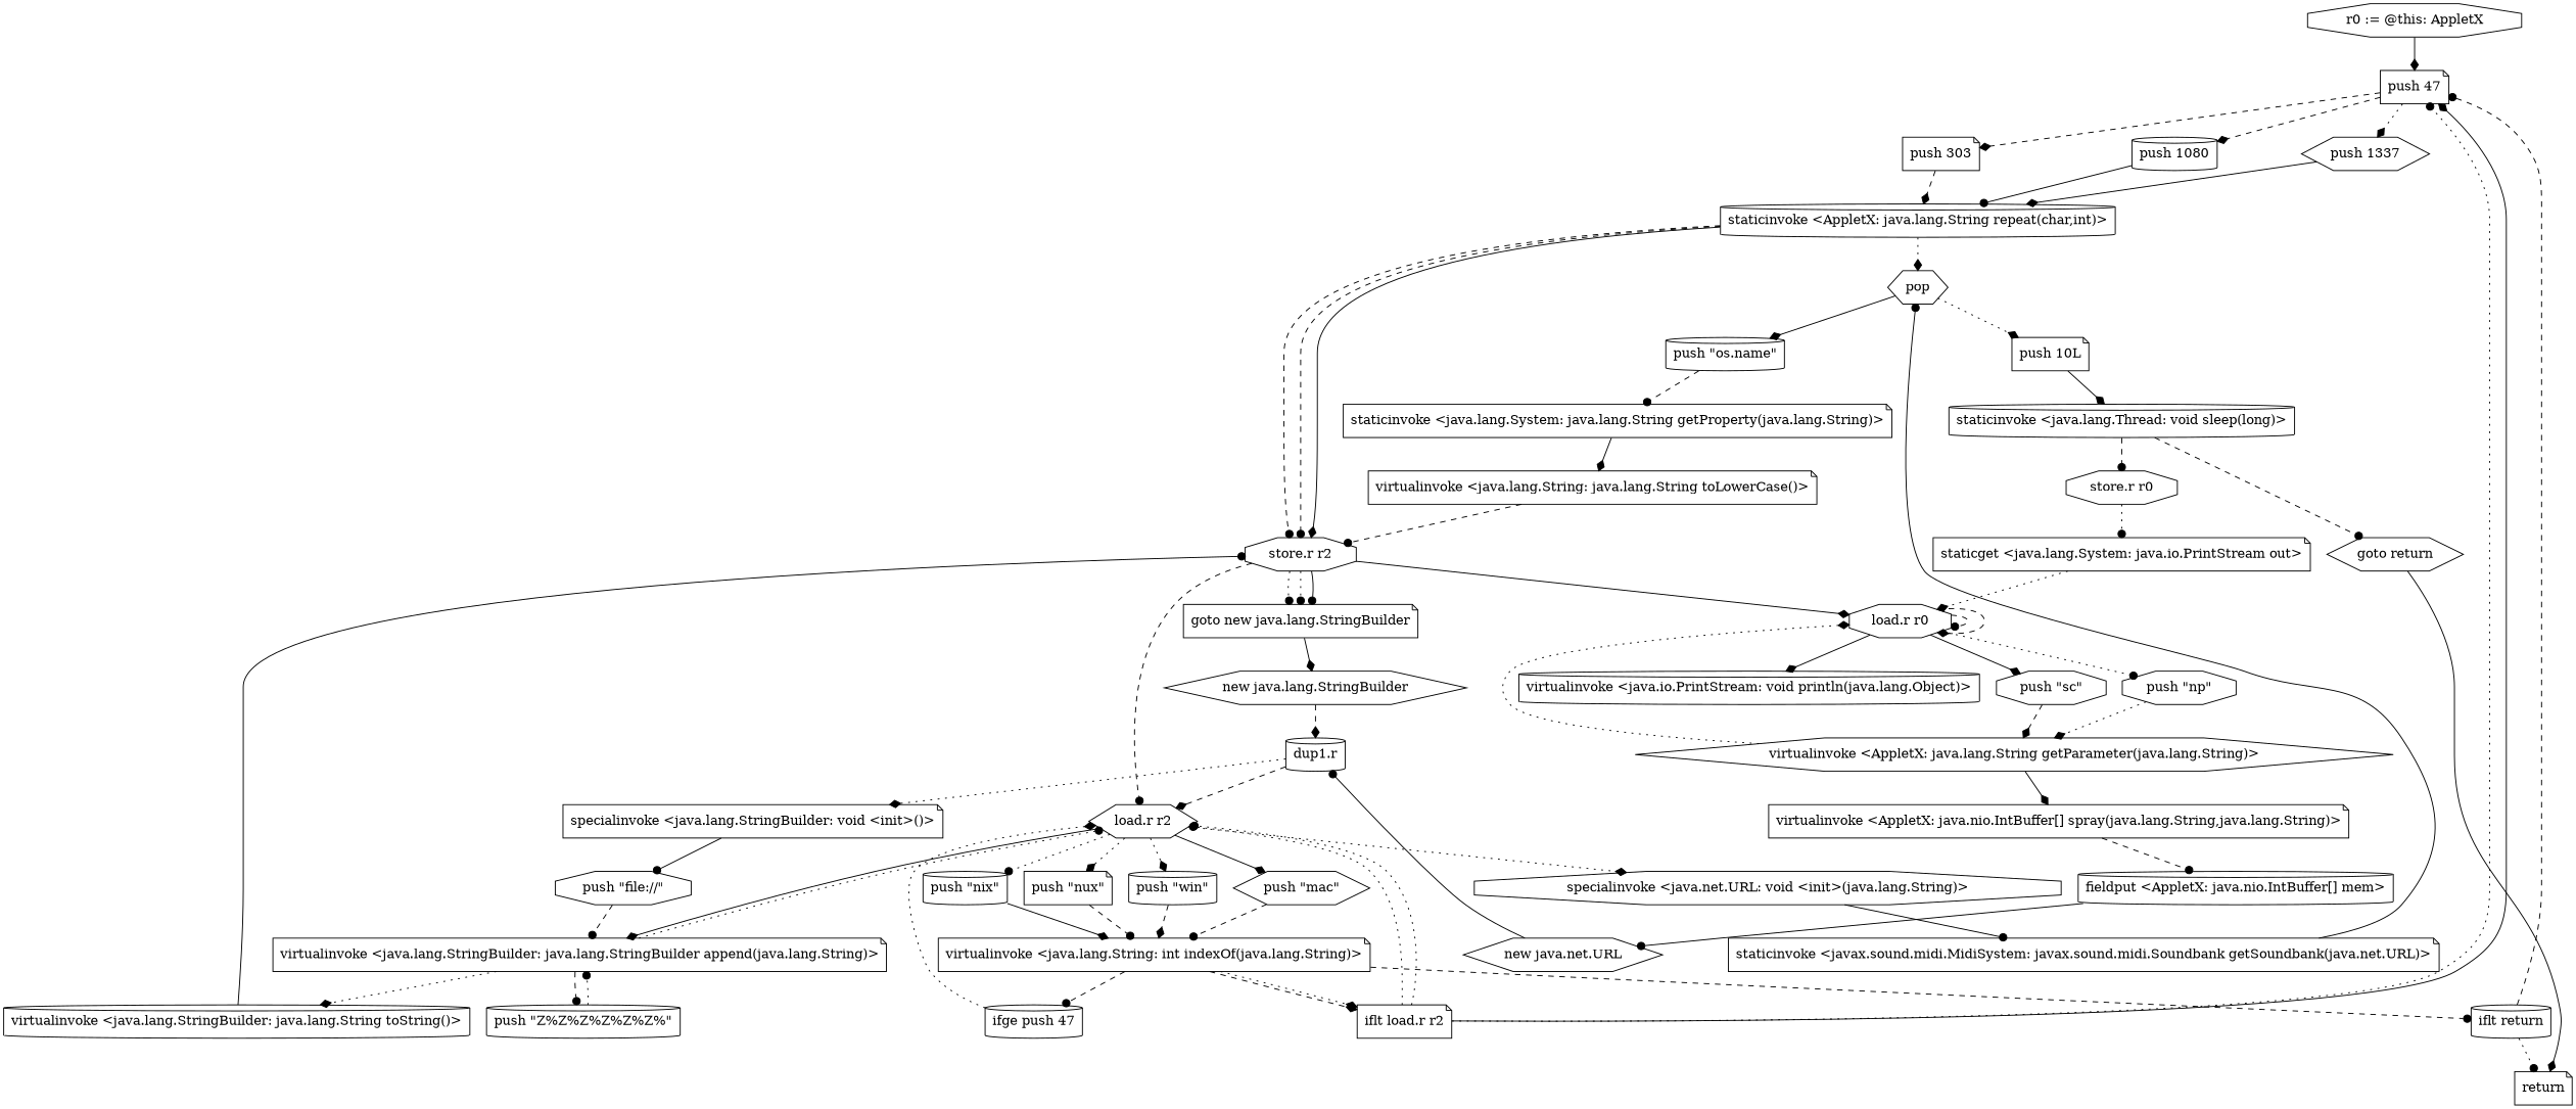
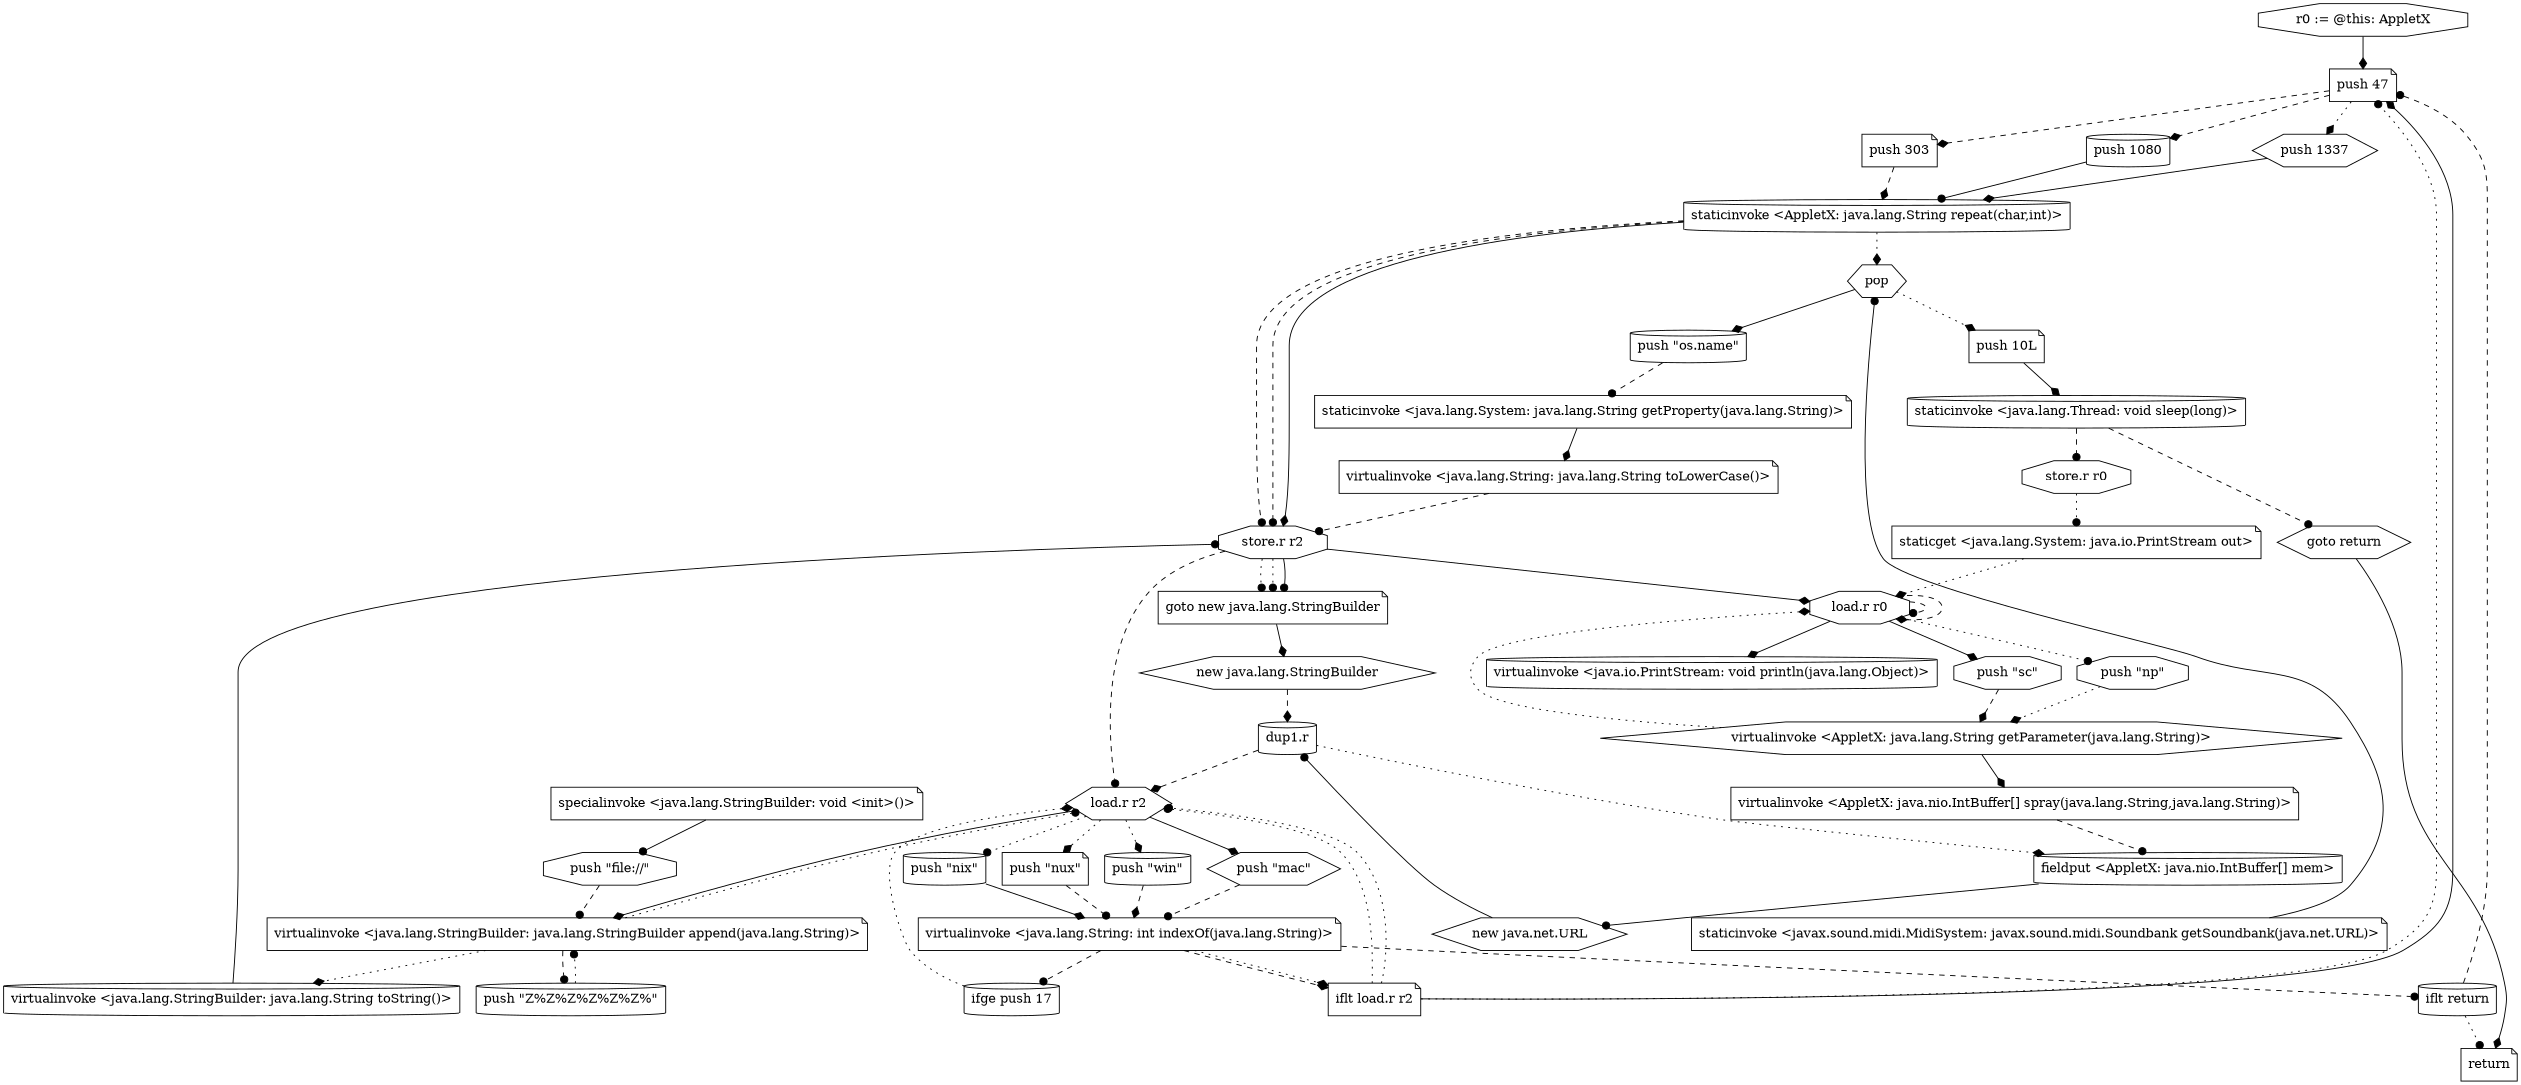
  digraph {
    node [shape=note]
    edge [arrowhead=diamond style=dashed]
    "r0 := @this: AppletX" [shape=octagon]
    "push 47"
    "push 303"
    "push 1080" [shape=cylinder]
    "push 1337" [shape=hexagon]
    "staticinvoke <AppletX: java.lang.String repeat(char,int)>" [shape=cylinder]
    pop [shape=hexagon]
    "store.r r2" [shape=octagon]
    "push \"os.name\"" [shape=cylinder]
    "push 10L"
    "load.r r2" [shape=hexagon]
    "goto new java.lang.StringBuilder"
    "load.r r0" [shape=octagon]
    "staticinvoke <java.lang.System: java.lang.String getProperty(java.lang.String)>"
    "staticinvoke <java.lang.Thread: void sleep(long)>" [shape=cylinder]
    "virtualinvoke <java.lang.String: java.lang.String toLowerCase()>"
    "push \"win\"" [shape=cylinder]
    "virtualinvoke <java.lang.StringBuilder: java.lang.StringBuilder append(java.lang.String)>"
-   "specialinvoke <java.net.URL: void <init>(java.lang.String)>" [shape=octagon]
    "push \"mac\"" [shape=hexagon]
    "push \"nix\"" [shape=cylinder]
    "push \"nux\""
    "new java.lang.StringBuilder" [shape=hexagon]
    "push \"sc\"" [shape=octagon]
    "push \"np\"" [shape=octagon]
    "virtualinvoke <java.io.PrintStream: void println(java.lang.Object)>" [shape=cylinder]
    "virtualinvoke <java.lang.String: int indexOf(java.lang.String)>"
    "push \"Z%Z%Z%Z%Z%Z%\"" [shape=cylinder]
    "virtualinvoke <java.lang.StringBuilder: java.lang.String toString()>" [shape=cylinder]
    "staticinvoke <javax.sound.midi.MidiSystem: javax.sound.midi.Soundbank getSoundbank(java.net.URL)>"
    "iflt load.r r2"
-   "ifge push 47" [shape=cylinder]
+   "ifge push 47" [shape=cylinder label="ifge push 17"]
    "iflt return" [shape=cylinder]
    return
    "dup1.r" [shape=cylinder]
    "specialinvoke <java.lang.StringBuilder: void <init>()>"
    "push \"file://\"" [shape=octagon]
    "virtualinvoke <AppletX: java.lang.String getParameter(java.lang.String)>" [shape=hexagon]
    "virtualinvoke <AppletX: java.nio.IntBuffer[] spray(java.lang.String,java.lang.String)>"
    "fieldput <AppletX: java.nio.IntBuffer[] mem>" [shape=cylinder]
    "new java.net.URL" [shape=hexagon]
    "goto return" [shape=hexagon]
    "store.r r0" [shape=octagon]
    "staticget <java.lang.System: java.io.PrintStream out>"
    "r0 := @this: AppletX" -> "push 47" [style=solid]
    "push 47" -> "push 303"
    "push 47" -> "push 1080"
    "push 47" -> "push 1337" [style=dotted]
    "push 303" -> "staticinvoke <AppletX: java.lang.String repeat(char,int)>"
    "push 1080" -> "staticinvoke <AppletX: java.lang.String repeat(char,int)>" [arrowhead=dot style=solid]
    "push 1337" -> "staticinvoke <AppletX: java.lang.String repeat(char,int)>" [style=solid]
    "staticinvoke <AppletX: java.lang.String repeat(char,int)>" -> pop [style=dotted]
    "staticinvoke <AppletX: java.lang.String repeat(char,int)>" -> "store.r r2" [arrowhead=dot]
    "staticinvoke <AppletX: java.lang.String repeat(char,int)>" -> "store.r r2" [arrowhead=dot]
    "staticinvoke <AppletX: java.lang.String repeat(char,int)>" -> "store.r r2" [style=solid]
    pop -> "push \"os.name\"" [style=solid]
    pop -> "push 10L" [style=dotted]
    "store.r r2" -> "load.r r2" [arrowhead=dot]
    "store.r r2" -> "goto new java.lang.StringBuilder" [arrowhead=dot style=dotted]
    "store.r r2" -> "goto new java.lang.StringBuilder" [arrowhead=dot style=dotted]
    "store.r r2" -> "goto new java.lang.StringBuilder" [arrowhead=dot style=solid]
    "store.r r2" -> "load.r r0" [style=solid]
    "push \"os.name\"" -> "staticinvoke <java.lang.System: java.lang.String getProperty(java.lang.String)>" [arrowhead=dot]
    "push 10L" -> "staticinvoke <java.lang.Thread: void sleep(long)>" [style=solid]
    "load.r r2" -> "push \"win\"" [style=dotted]
    "load.r r2" -> "virtualinvoke <java.lang.StringBuilder: java.lang.StringBuilder append(java.lang.String)>" [style=solid]
-   "load.r r2" -> "specialinvoke <java.net.URL: void <init>(java.lang.String)>" [style=dotted]
    "load.r r2" -> "push \"mac\"" [style=solid]
    "load.r r2" -> "push \"nix\"" [arrowhead=dot style=dotted]
    "load.r r2" -> "push \"nux\"" [style=dotted]
    "goto new java.lang.StringBuilder" -> "new java.lang.StringBuilder" [style=solid]
    "load.r r0" -> "load.r r0" [arrowhead=dot]
    "load.r r0" -> "load.r r0"
    "load.r r0" -> "push \"sc\"" [style=solid]
    "load.r r0" -> "push \"np\"" [arrowhead=dot style=dotted]
    "load.r r0" -> "virtualinvoke <java.io.PrintStream: void println(java.lang.Object)>" [style=solid]
    "staticinvoke <java.lang.System: java.lang.String getProperty(java.lang.String)>" -> "virtualinvoke <java.lang.String: java.lang.String toLowerCase()>" [style=solid]
    "staticinvoke <java.lang.Thread: void sleep(long)>" -> "goto return" [arrowhead=dot]
    "staticinvoke <java.lang.Thread: void sleep(long)>" -> "store.r r0" [arrowhead=dot]
    "virtualinvoke <java.lang.String: java.lang.String toLowerCase()>" -> "store.r r2" [arrowhead=dot]
    "push \"win\"" -> "virtualinvoke <java.lang.String: int indexOf(java.lang.String)>"
    "virtualinvoke <java.lang.StringBuilder: java.lang.StringBuilder append(java.lang.String)>" -> "load.r r2" [arrowhead=dot style=dotted]
    "virtualinvoke <java.lang.StringBuilder: java.lang.StringBuilder append(java.lang.String)>" -> "push \"Z%Z%Z%Z%Z%Z%\"" [arrowhead=dot]
    "virtualinvoke <java.lang.StringBuilder: java.lang.StringBuilder append(java.lang.String)>" -> "virtualinvoke <java.lang.StringBuilder: java.lang.String toString()>" [style=dotted]
-   "specialinvoke <java.net.URL: void <init>(java.lang.String)>" -> "staticinvoke <javax.sound.midi.MidiSystem: javax.sound.midi.Soundbank getSoundbank(java.net.URL)>" [arrowhead=dot style=solid]
    "push \"mac\"" -> "virtualinvoke <java.lang.String: int indexOf(java.lang.String)>" [arrowhead=dot]
    "push \"nix\"" -> "virtualinvoke <java.lang.String: int indexOf(java.lang.String)>" [style=solid]
    "push \"nux\"" -> "virtualinvoke <java.lang.String: int indexOf(java.lang.String)>" [arrowhead=dot]
    "new java.lang.StringBuilder" -> "dup1.r"
    "push \"sc\"" -> "virtualinvoke <AppletX: java.lang.String getParameter(java.lang.String)>"
    "push \"np\"" -> "virtualinvoke <AppletX: java.lang.String getParameter(java.lang.String)>" [style=dotted]
    "virtualinvoke <java.lang.String: int indexOf(java.lang.String)>" -> "iflt load.r r2"
    "virtualinvoke <java.lang.String: int indexOf(java.lang.String)>" -> "iflt load.r r2" [style=dotted]
    "virtualinvoke <java.lang.String: int indexOf(java.lang.String)>" -> "ifge push 47" [arrowhead=dot]
    "virtualinvoke <java.lang.String: int indexOf(java.lang.String)>" -> "iflt return" [arrowhead=dot]
    "push \"Z%Z%Z%Z%Z%Z%\"" -> "virtualinvoke <java.lang.StringBuilder: java.lang.StringBuilder append(java.lang.String)>" [arrowhead=dot style=dotted]
    "virtualinvoke <java.lang.StringBuilder: java.lang.String toString()>" -> "store.r r2" [arrowhead=dot style=solid]
    "staticinvoke <javax.sound.midi.MidiSystem: javax.sound.midi.Soundbank getSoundbank(java.net.URL)>" -> pop [arrowhead=dot style=solid]
    "iflt load.r r2" -> "push 47" [arrowhead=dot style=dotted]
    "iflt load.r r2" -> "push 47" [style=solid]
    "iflt load.r r2" -> "load.r r2" [arrowhead=dot style=dotted]
    "iflt load.r r2" -> "load.r r2" [arrowhead=dot style=dotted]
    "ifge push 47" -> "load.r r2" [style=dotted]
    "iflt return" -> "push 47" [arrowhead=dot]
    "iflt return" -> return [arrowhead=dot style=dotted]
    "dup1.r" -> "load.r r2"
-   "dup1.r" -> "specialinvoke <java.lang.StringBuilder: void <init>()>" [style=dotted]
+   "dup1.r" -> "fieldput <AppletX: java.nio.IntBuffer[] mem>" [style=dotted]
    "specialinvoke <java.lang.StringBuilder: void <init>()>" -> "push \"file://\"" [arrowhead=dot style=solid]
    "push \"file://\"" -> "virtualinvoke <java.lang.StringBuilder: java.lang.StringBuilder append(java.lang.String)>" [arrowhead=dot]
    "virtualinvoke <AppletX: java.lang.String getParameter(java.lang.String)>" -> "load.r r0" [style=dotted]
    "virtualinvoke <AppletX: java.lang.String getParameter(java.lang.String)>" -> "virtualinvoke <AppletX: java.nio.IntBuffer[] spray(java.lang.String,java.lang.String)>" [style=solid]
    "virtualinvoke <AppletX: java.nio.IntBuffer[] spray(java.lang.String,java.lang.String)>" -> "fieldput <AppletX: java.nio.IntBuffer[] mem>" [arrowhead=dot]
    "fieldput <AppletX: java.nio.IntBuffer[] mem>" -> "new java.net.URL" [arrowhead=dot style=solid]
    "new java.net.URL" -> "dup1.r" [arrowhead=dot style=solid]
    "goto return" -> return [style=solid]
    "store.r r0" -> "staticget <java.lang.System: java.io.PrintStream out>" [arrowhead=dot style=dotted]
    "staticget <java.lang.System: java.io.PrintStream out>" -> "load.r r0" [style=dotted]
  }
